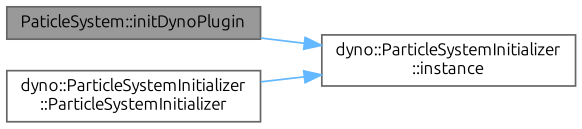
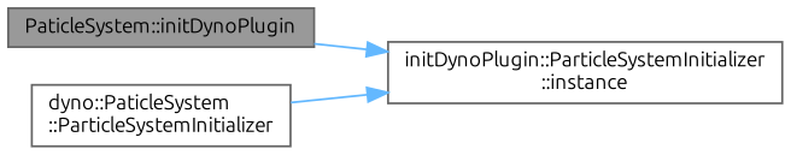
  digraph {
    fontname=Ubuntu
    rankdir=LR
    node [color=grey40 fillcolor=white fontname=Ubuntu fontsize=10 shape=box style=filled]
    edge [color=steelblue1 fontname=Ubuntu fontsize=10 labelfontname=Helvetica labelfontsize=10 style=solid]
    n1 [color=gray40 fillcolor=grey60 fontcolor=black height=0.2 label="PaticleSystem::initDynoPlugin" width=0.4]
-   n2 [height=0.2 label="dyno::ParticleSystemInitializer\l::instance" width=0.4]
-   n3 [height=0.2 label="dyno::ParticleSystemInitializer\l::ParticleSystemInitializer" width=0.4]
+   n2 [height=0.2 label="initDynoPlugin::ParticleSystemInitializer\l::instance" width=0.4]
+   n3 [height=0.2 label="dyno::PaticleSystem\l::ParticleSystemInitializer" width=0.4]
    n1 -> n2
    n3 -> n2
  }
